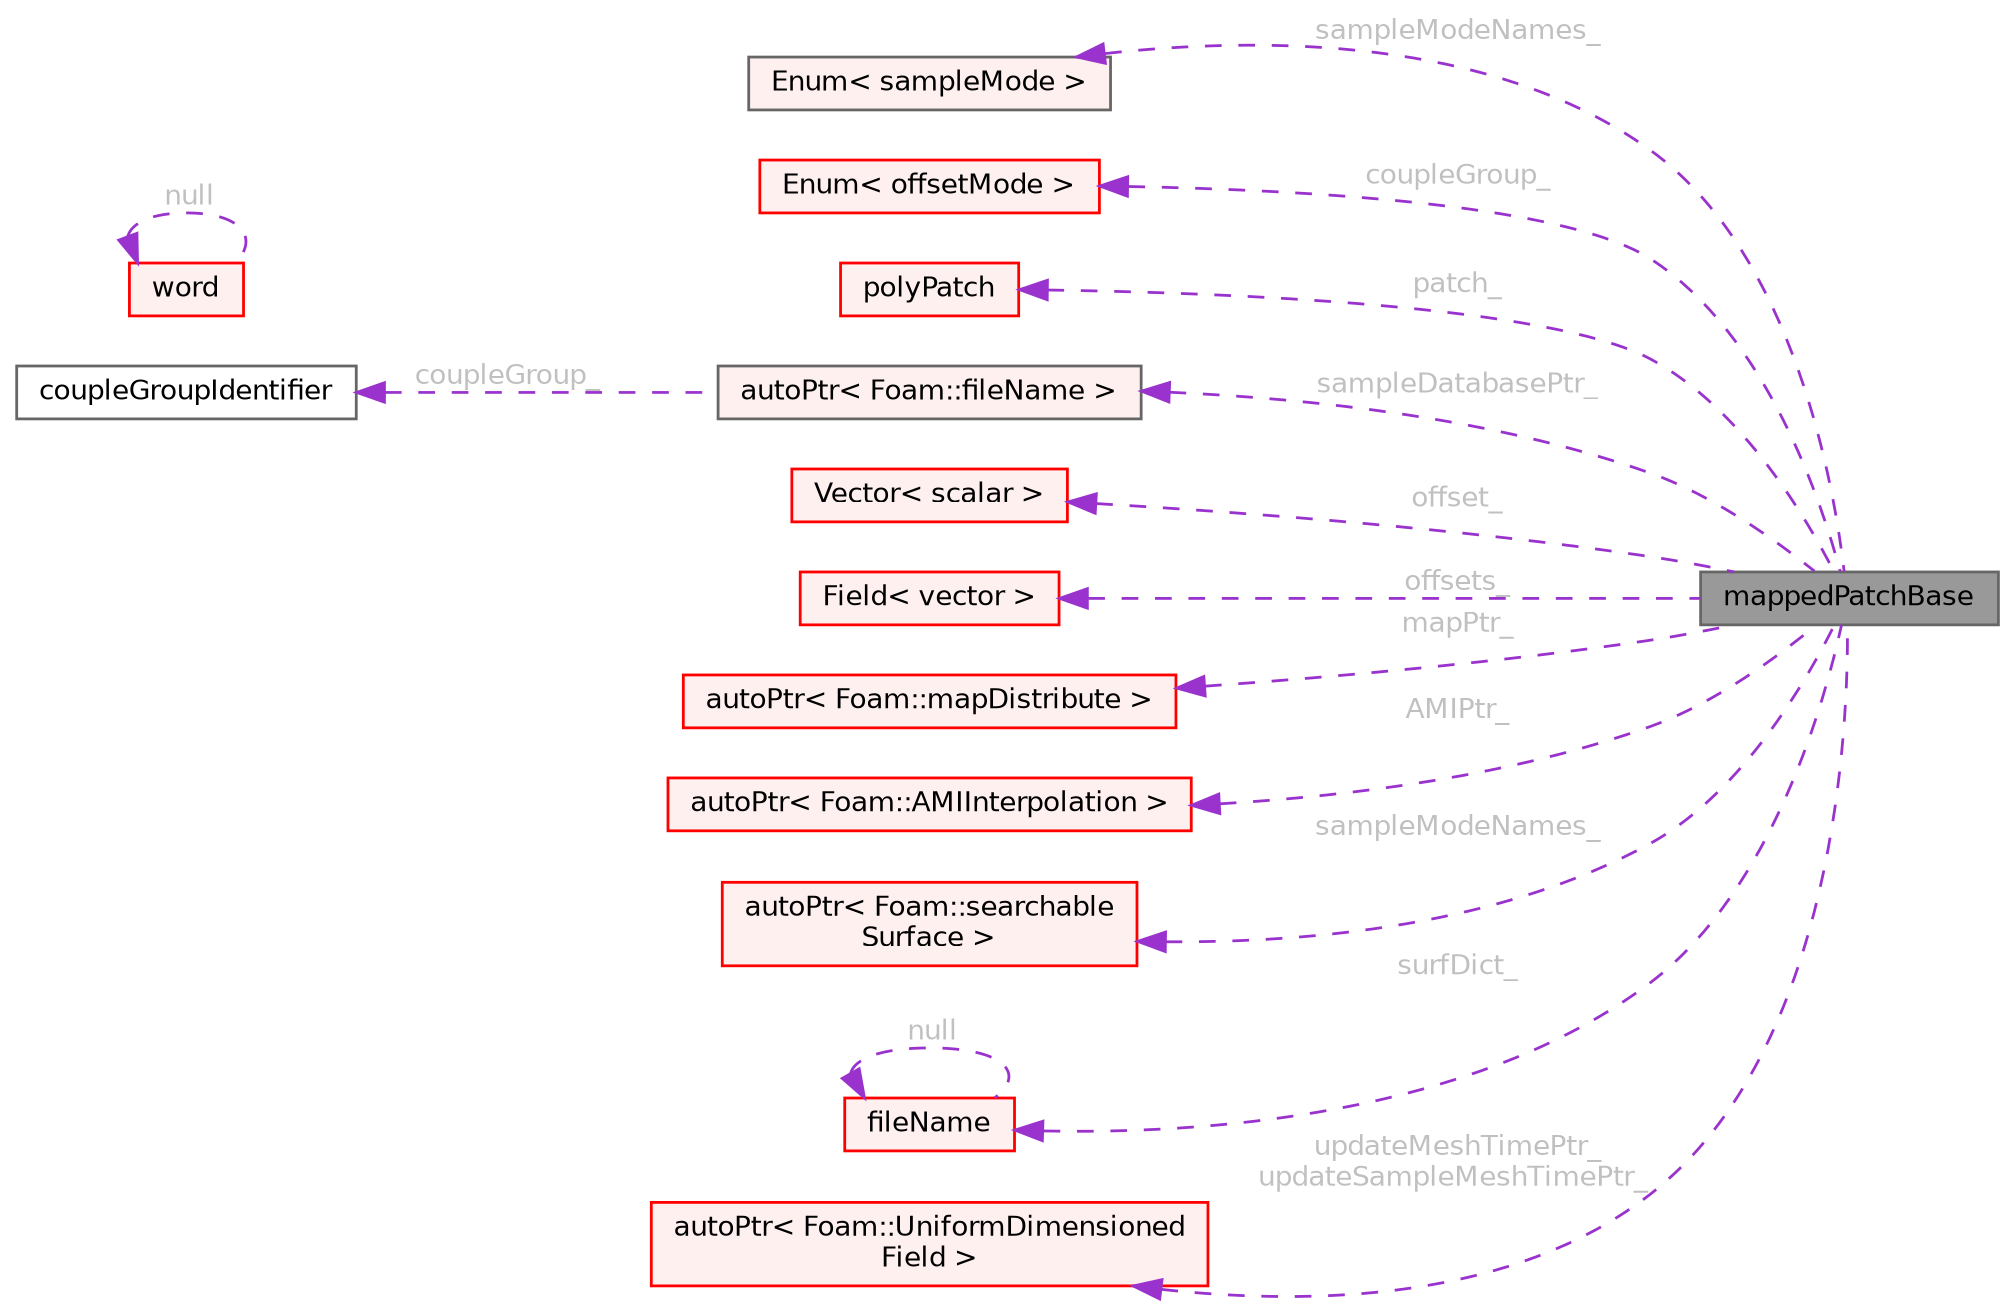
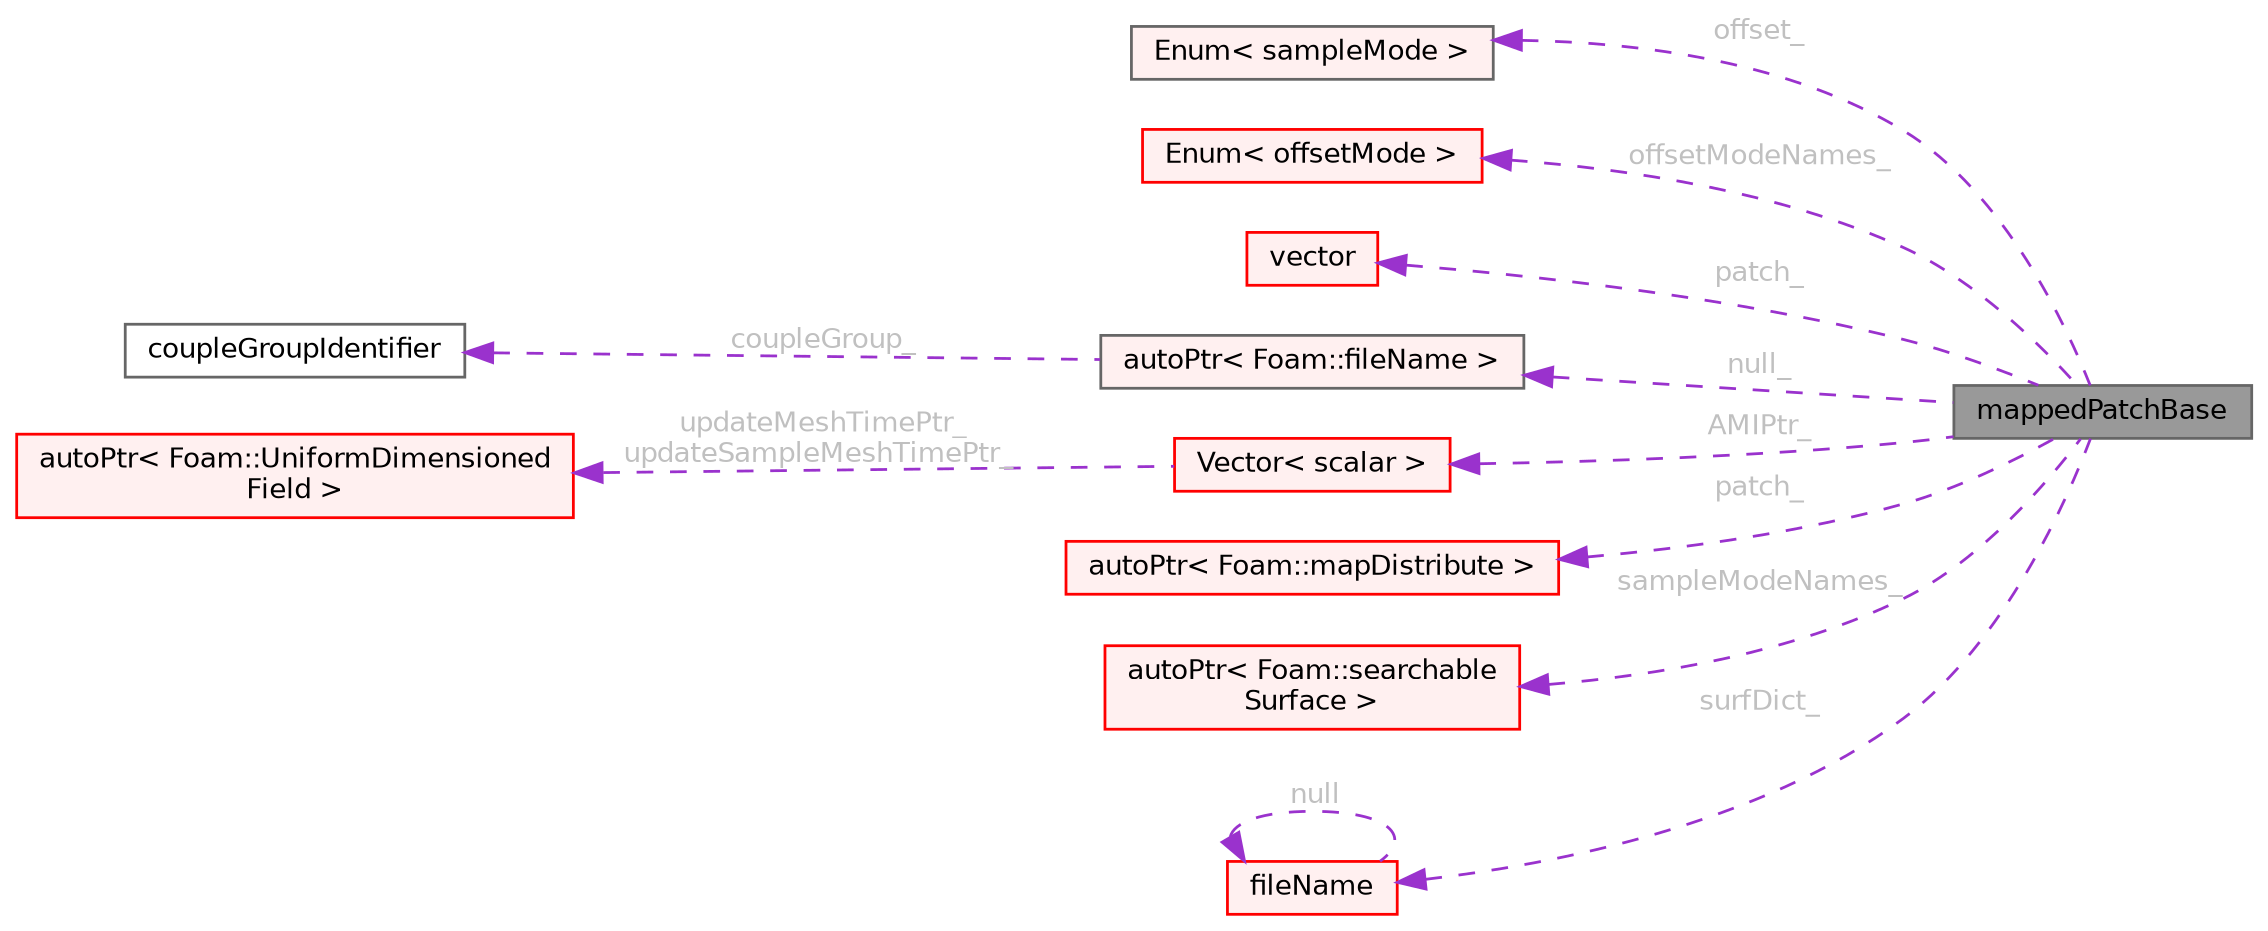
  digraph {
    rankdir=LR
    node [color=red fillcolor="#FFF0F0" fontname=Helvetica fontsize=10 shape=box style=filled]
    edge [color=darkorchid3 dir=back fontcolor=grey fontname=Helvetica fontsize=10 labelfontname=Helvetica labelfontsize=10 style=dashed]
    n1 [color=gray40 fillcolor=grey60 fontcolor=black height=0.2 label=mappedPatchBase width=0.4]
    n2 [color=gray40 height=0.2 label="Enum\< sampleMode \>" width=0.4]
    n3 [height=0.2 label="Enum\< offsetMode \>" width=0.4]
-   n4 [height=0.2 label=polyPatch width=0.4]
-   n5 [height=0.2 label=word width=0.4]
+   n4 [height=0.2 label=vector width=0.4]
    n6 [color=gray40 fillcolor=white height=0.2 label=coupleGroupIdentifier width=0.4]
    n7 [color=gray40 height=0.2 label="autoPtr\< Foam::fileName \>" width=0.4]
    n8 [height=0.2 label="Vector\< scalar \>" width=0.4]
-   n9 [height=0.2 label="Field\< vector \>" width=0.4]
    n10 [height=0.2 label="autoPtr\< Foam::mapDistribute \>" width=0.4]
-   n11 [height=0.2 label="autoPtr\< Foam::AMIInterpolation \>" width=0.4]
    n12 [height=0.2 label="autoPtr\< Foam::searchable\lSurface \>" width=0.4]
    n13 [height=0.2 label=fileName width=0.4]
    n14 [height=0.2 label="autoPtr\< Foam::UniformDimensioned\lField \>" width=0.4]
-   n2 -> n1 [label=" sampleModeNames_"]
-   n3 -> n1 [label=" coupleGroup_"]
+   n2 -> n1 [label=" offset_"]
+   n3 -> n1 [label=" offsetModeNames_"]
    n4 -> n1 [label=" patch_"]
-   n5 -> n5 [label=" null"]
    n6 -> n7 [label=" coupleGroup_"]
-   n7 -> n1 [label=" sampleDatabasePtr_"]
-   n8 -> n1 [label=" offset_"]
-   n9 -> n1 [label=" offsets_"]
-   n10 -> n1 [label=" mapPtr_"]
-   n11 -> n1 [label=" AMIPtr_"]
+   n7 -> n1 [label=" null_"]
+   n8 -> n1 [label=" AMIPtr_"]
+   n10 -> n1 [label=" patch_"]
    n12 -> n1 [label=" sampleModeNames_"]
    n13 -> n1 [label=" surfDict_"]
    n13 -> n13 [label=" null"]
-   n14 -> n1 [label=" updateMeshTimePtr_\nupdateSampleMeshTimePtr_"]
+   n14 -> n8 [label=" updateMeshTimePtr_\nupdateSampleMeshTimePtr_"]
  }
